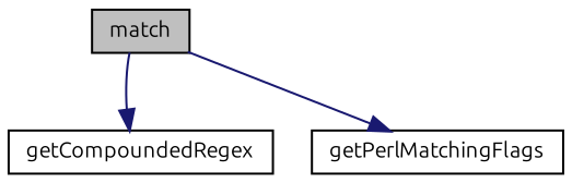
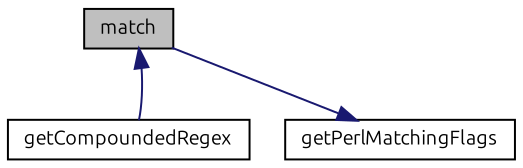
  digraph {
    fontname=Ubuntu
    rankdir=TB
    node [color=black fillcolor=white fontname=Ubuntu fontsize=10 shape=record style=filled]
    edge [color=midnightblue fontname=Ubuntu fontsize=10 labelfontname=Helvetica labelfontsize=10 style=solid]
    n1 [fillcolor=grey75 fontcolor=black height=0.2 label=match width=0.4]
    n2 [height=0.2 label=getCompoundedRegex width=0.4]
    n3 [height=0.2 label=getPerlMatchingFlags width=0.4]
-   n1 -> n2
+   n2 -> n1
    n1 -> n3
  }
